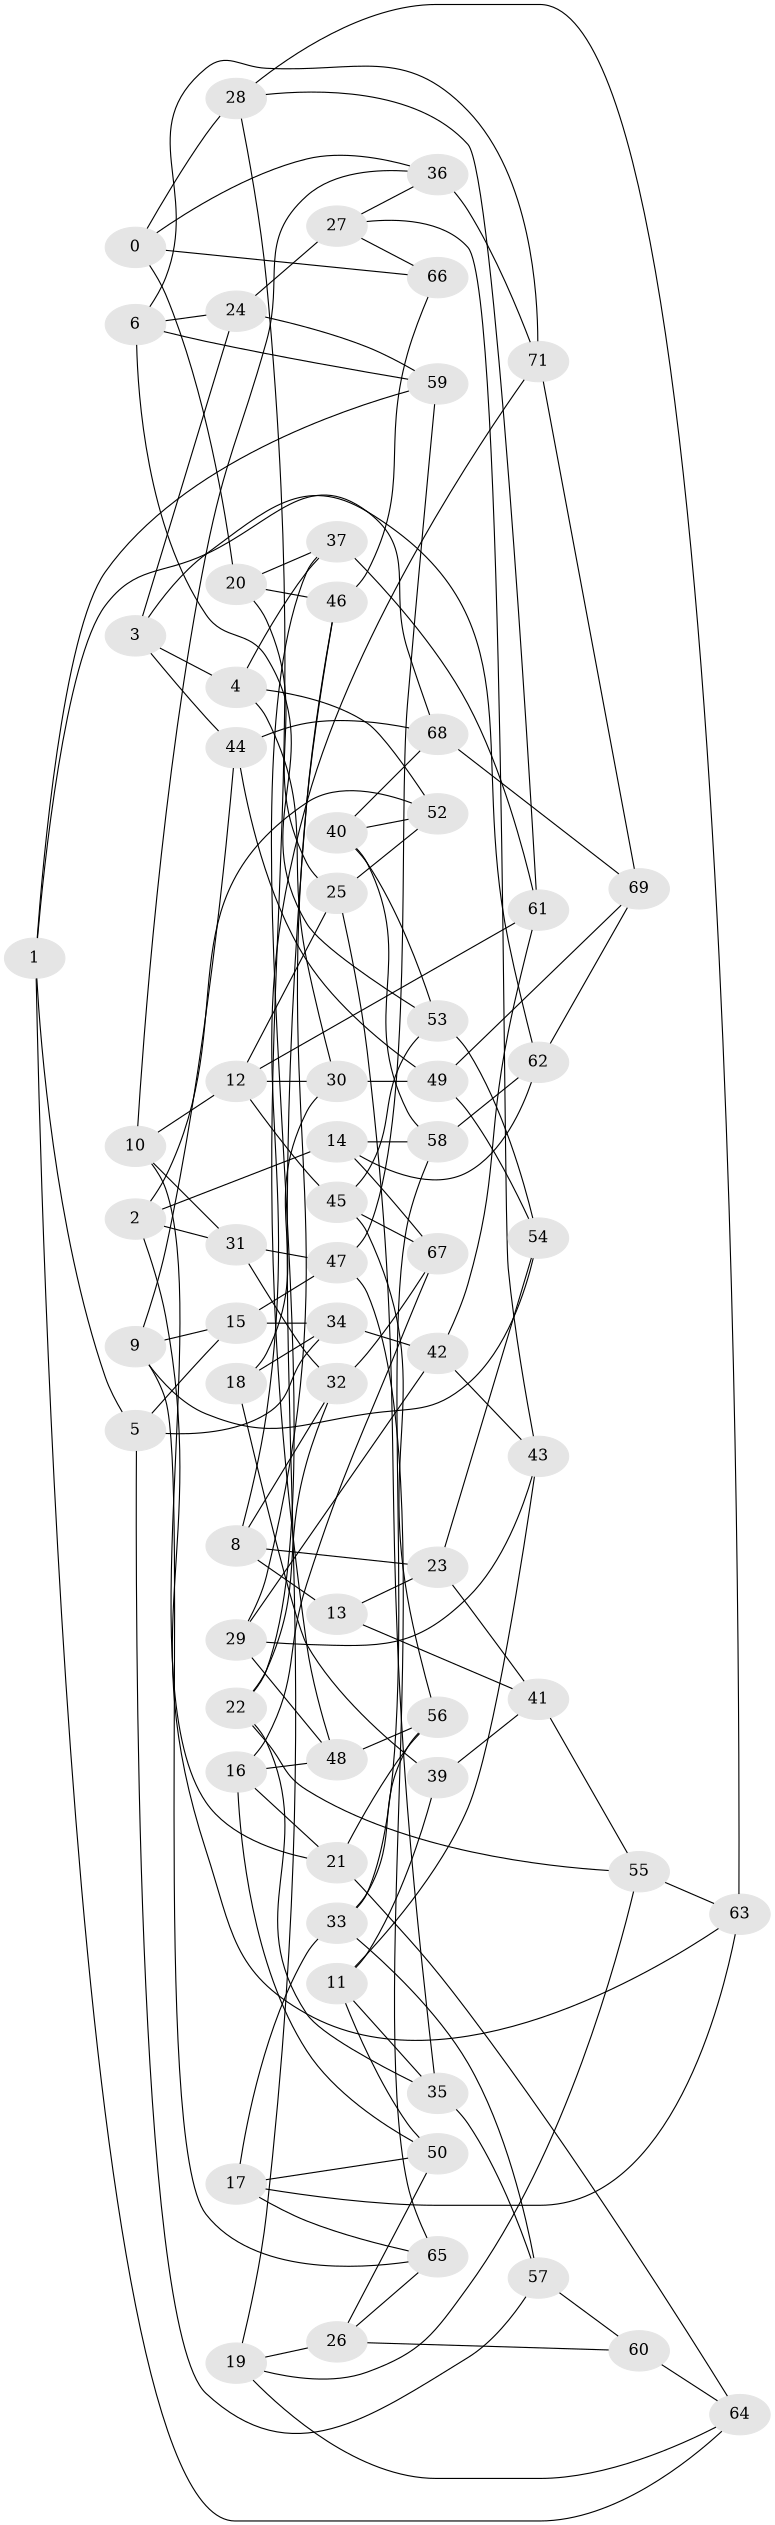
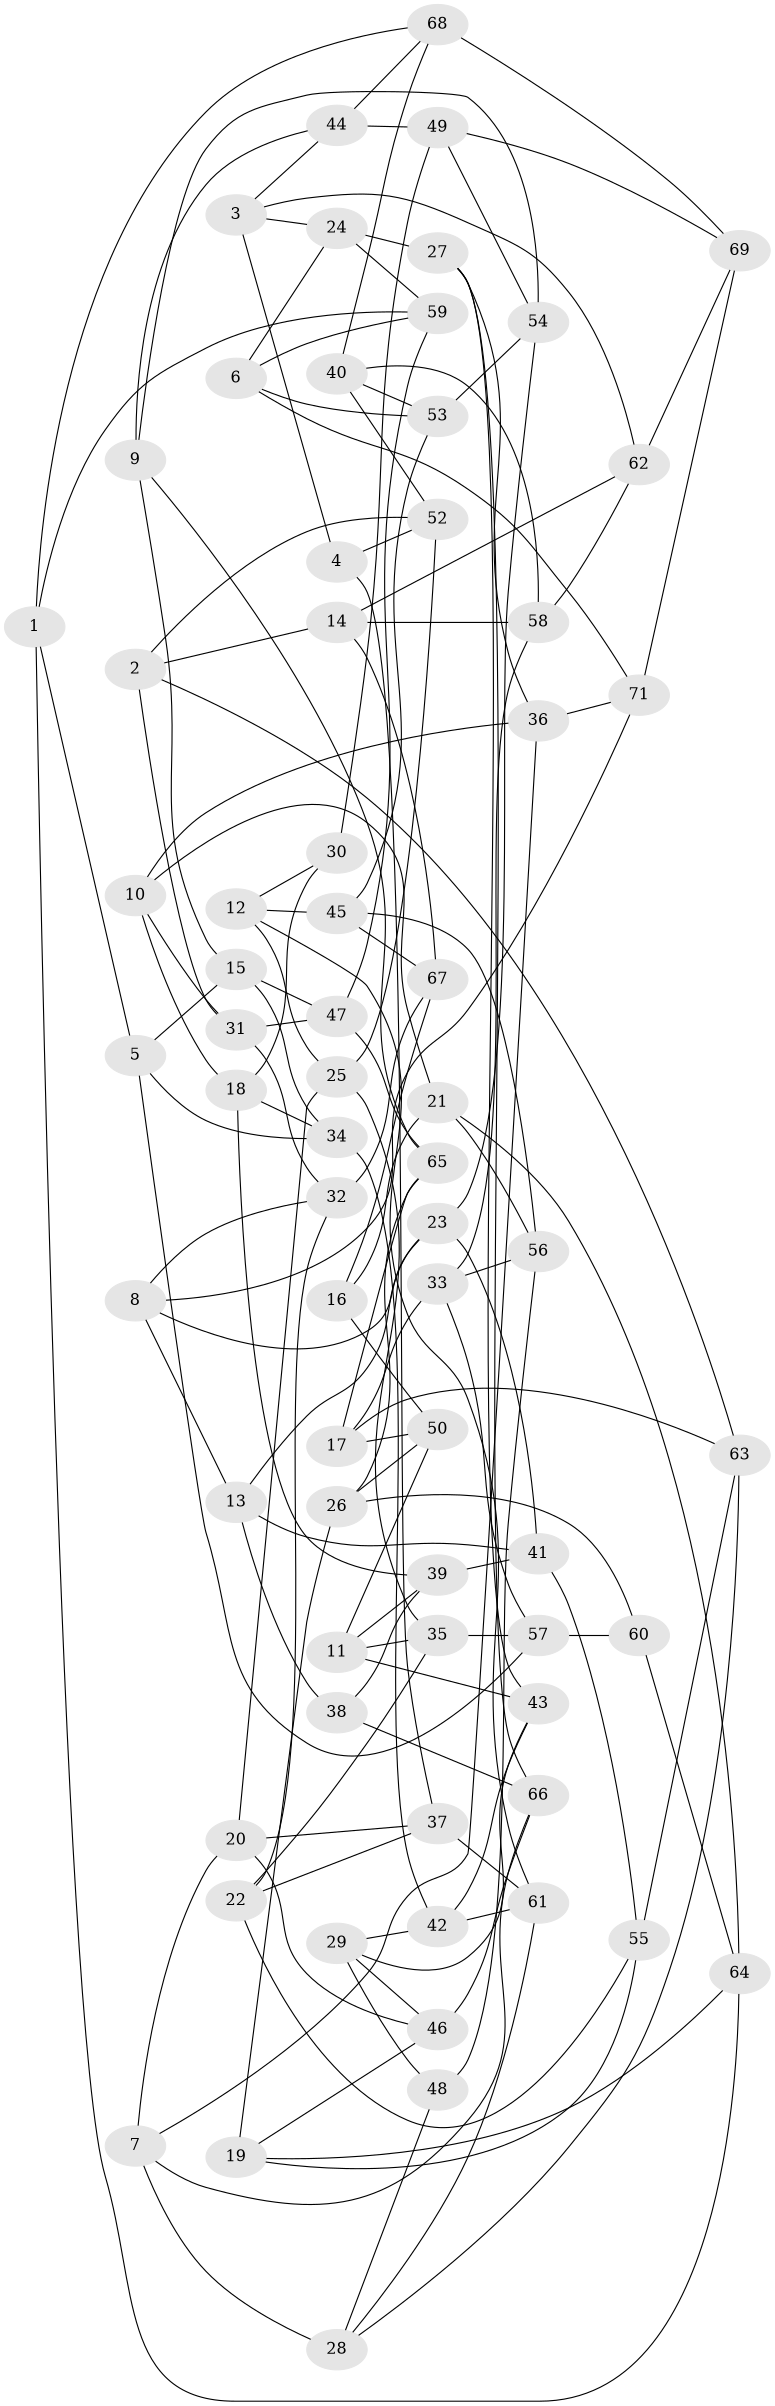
  graph {
    rankdir=LR
    node [color=gray90 style=filled]
    1
    5
    59
    64
    68
    15
    34
    57
    69
    2
    14
    31
    52
    63
    62
    58
    67
    32
    47
    3
    4
    24
    44
    30
    37
    27
    49
    61
    42
    60
    6
    n32 [label=71]
    53
    54
-   7 [label=0]
+   7
    20
    28
    36
    66
    25
    46
    48
    8
    13
    23
+   38
    41
    9
    65
    10
    18
    21
    39
    56
    11
    35
    43
    50
    12
    45
    55
    16
    17
    33
    19
    26
    22
    29
    40
    1 -- 5
    1 -- 59
    1 -- 64
    1 -- 68
    5 -- 15
    5 -- 34
    5 -- 57
    68 -- 69
    15 -- 34
    15 -- 47
    34 -- 42
    57 -- 60
    2 -- 14
    2 -- 31
    2 -- 52
    2 -- 63
    14 -- 62
    14 -- 58
    14 -- 67
    31 -- 32
    31 -- 47
    62 -- 69
    58 -- 62
    32 -- 67
    47 -- 59
    47 -- 65
    3 -- 62
    3 -- 4
    3 -- 24
    3 -- 44
    4 -- 52
-   4 -- 30
    4 -- 37
    24 -- 59
    24 -- 27
    44 -- 68
    44 -- 49
    30 -- 49
    37 -- 61
    27 -- 36
    27 -- 66
    27 -- 43
    49 -- 69
    49 -- 54
    42 -- 61
    42 -- 43
    60 -- 64
    6 -- 59
    6 -- 24
    6 -- n32
    6 -- 53
    n32 -- 69
    53 -- 54
    7 -- 20
    7 -- 28
    7 -- 36
    7 -- 66
    20 -- 37
    20 -- 25
    20 -- 46
    28 -- 63
    28 -- 61
    28 -- 48
    36 -- n32
    25 -- 52
    25 -- 35
    46 -- 66
    48 -- 56
    8 -- 32
    8 -- n32
    8 -- 13
    8 -- 23
    13 -- 23
+   13 -- 38
    13 -- 41
    23 -- 54
    23 -- 41
+   38 -- 66
+   38 -- 39
    41 -- 55
    9 -- 15
    9 -- 44
    9 -- 54
    9 -- 65
    10 -- 31
    10 -- 36
-   10 -- 12
+   10 -- 18
    10 -- 21
    18 -- 34
    18 -- 30
    18 -- 39
    21 -- 64
    21 -- 56
    39 -- 41
    11 -- 39
    11 -- 35
    11 -- 43
    11 -- 50
    35 -- 57
    12 -- 30
    12 -- 61
    12 -- 25
    12 -- 45
    45 -- 67
    45 -- 53
    45 -- 56
    55 -- 63
    16 -- 67
-   16 -- 48
    16 -- 21
    16 -- 50
    17 -- 63
    17 -- 65
    17 -- 50
    17 -- 33
    33 -- 57
    33 -- 58
    33 -- 56
    19 -- 64
    19 -- 46
    19 -- 55
    19 -- 26
    26 -- 60
    26 -- 65
    26 -- 50
    22 -- 32
    22 -- 37
    22 -- 35
    22 -- 55
    29 -- 42
    29 -- 46
    29 -- 48
    29 -- 43
    40 -- 68
    40 -- 52
    40 -- 58
    40 -- 53
  }
